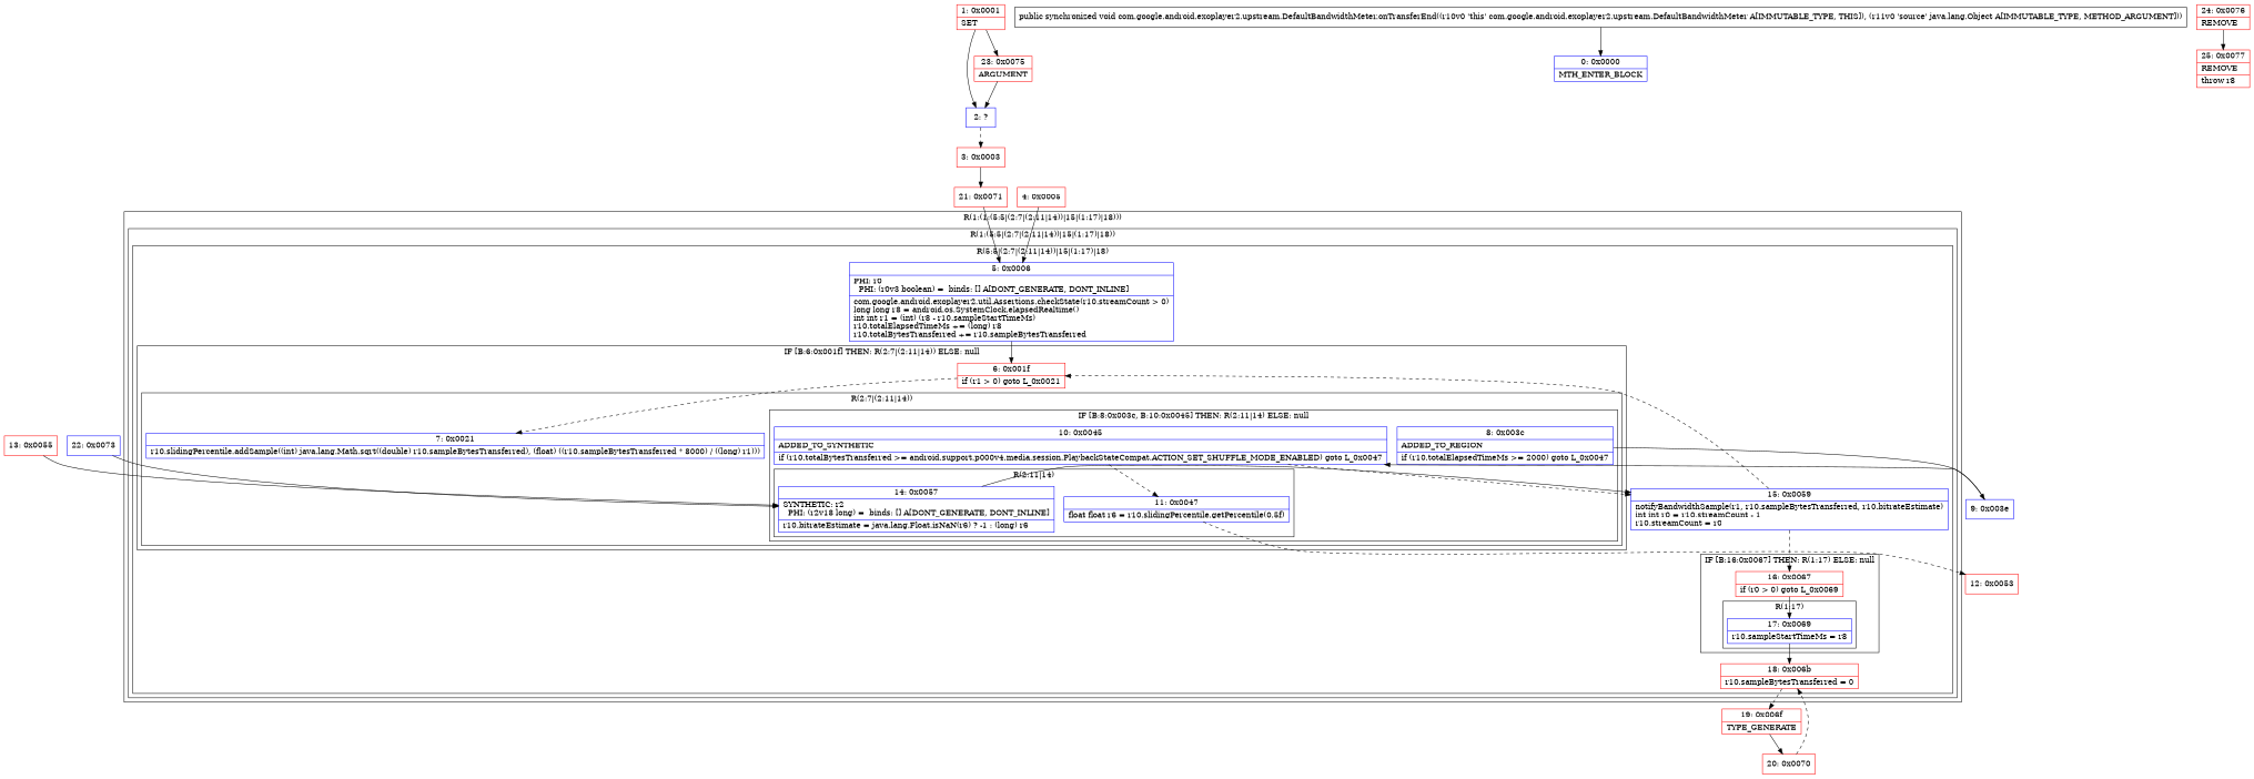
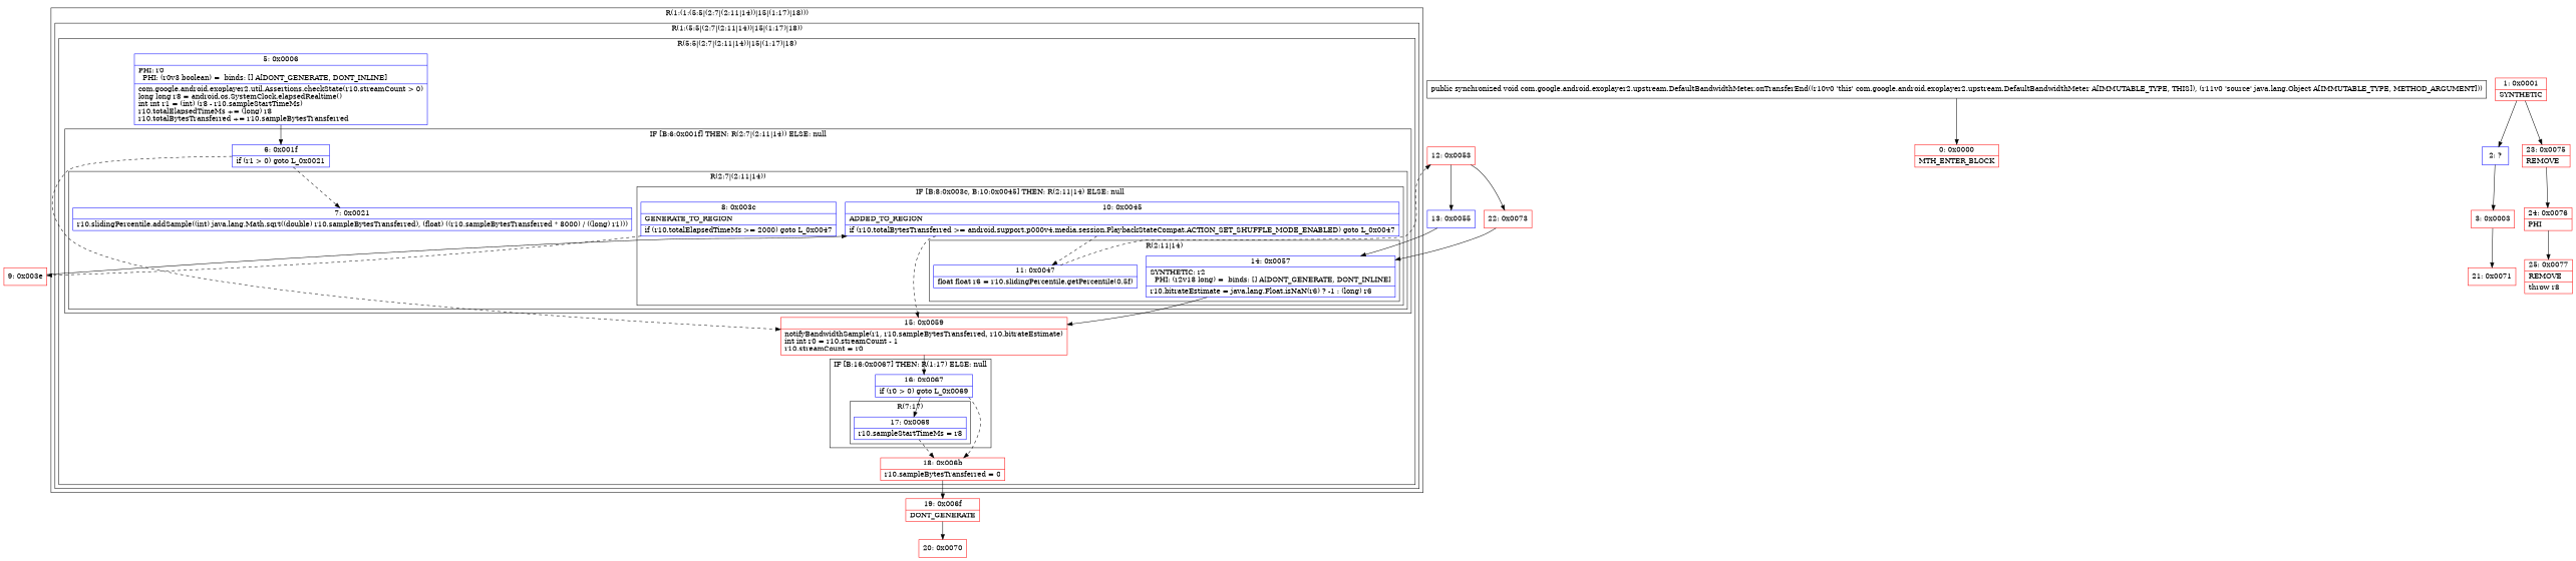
  digraph {
    node [color=red shape=record]
    n1 [color=blue label="{11\:\ 0x0047|float float r6 = r10.slidingPercentile.getPercentile(0.5f)\l}"]
    n2 [color=blue label="{14\:\ 0x0057|SYNTHETIC: r2 \l  PHI: (r2v18 long) =  binds: [] A[DONT_GENERATE, DONT_INLINE]\l|r10.bitrateEstimate = java.lang.Float.isNaN(r6) ? \-1 : (long) r6\l}"]
-   n3 [color=blue label="{8\:\ 0x003c|ADDED_TO_REGION\l|if (r10.totalElapsedTimeMs \>= 2000) goto L_0x0047\l}"]
-   n4 [color=blue label="{10\:\ 0x0045|ADDED_TO_SYNTHETIC\l|if (r10.totalBytesTransferred \>= android.support.p000v4.media.session.PlaybackStateCompat.ACTION_SET_SHUFFLE_MODE_ENABLED) goto L_0x0047\l}"]
+   n3 [color=blue label="{8\:\ 0x003c|GENERATE_TO_REGION\l|if (r10.totalElapsedTimeMs \>= 2000) goto L_0x0047\l}"]
+   n4 [color=blue label="{10\:\ 0x0045|ADDED_TO_REGION\l|if (r10.totalBytesTransferred \>= android.support.p000v4.media.session.PlaybackStateCompat.ACTION_SET_SHUFFLE_MODE_ENABLED) goto L_0x0047\l}"]
    n5 [color=blue label="{7\:\ 0x0021|r10.slidingPercentile.addSample((int) java.lang.Math.sqrt((double) r10.sampleBytesTransferred), (float) ((r10.sampleBytesTransferred * 8000) \/ ((long) r1)))\l}"]
-   n6 [label="{6\:\ 0x001f|if (r1 \> 0) goto L_0x0021\l}"]
+   n6 [color=blue label="{6\:\ 0x001f|if (r1 \> 0) goto L_0x0021\l}"]
    n7 [color=blue label="{17\:\ 0x0069|r10.sampleStartTimeMs = r8\l}"]
-   n8 [label="{16\:\ 0x0067|if (r0 \> 0) goto L_0x0069\l}"]
+   n8 [color=blue label="{16\:\ 0x0067|if (r0 \> 0) goto L_0x0069\l}"]
    n9 [color=blue label="{5\:\ 0x0006|PHI: r0 \l  PHI: (r0v3 boolean) =  binds: [] A[DONT_GENERATE, DONT_INLINE]\l|com.google.android.exoplayer2.util.Assertions.checkState(r10.streamCount \> 0)\llong long r8 = android.os.SystemClock.elapsedRealtime()\lint int r1 = (int) (r8 \- r10.sampleStartTimeMs)\lr10.totalElapsedTimeMs += (long) r8\lr10.totalBytesTransferred += r10.sampleBytesTransferred\l}"]
-   n10 [color=blue label="{15\:\ 0x0059|notifyBandwidthSample(r1, r10.sampleBytesTransferred, r10.bitrateEstimate)\lint int r0 = r10.streamCount \- 1\lr10.streamCount = r0\l}"]
+   n10 [label="{15\:\ 0x0059|notifyBandwidthSample(r1, r10.sampleBytesTransferred, r10.bitrateEstimate)\lint int r0 = r10.streamCount \- 1\lr10.streamCount = r0\l}"]
    n11 [label="{18\:\ 0x006b|r10.sampleBytesTransferred = 0\l}"]
    n12 [label="{12\:\ 0x0053}"]
-   n13 [color=blue label="{9\:\ 0x003e}"]
-   n14 [label="{19\:\ 0x006f|TYPE_GENERATE\l}"]
-   n15 [label="{13\:\ 0x0055}"]
-   n16 [color=blue label="{22\:\ 0x0073}"]
+   n13 [label="{9\:\ 0x003e}"]
+   n14 [label="{19\:\ 0x006f|DONT_GENERATE\l}"]
+   n15 [color=blue label="{13\:\ 0x0055}"]
+   n16 [label="{22\:\ 0x0073}"]
    n17 [label="{20\:\ 0x0070}"]
-   n18 [color=blue label="{0\:\ 0x0000|MTH_ENTER_BLOCK\l}"]
-   n19 [label="{1\:\ 0x0001|SET\l}"]
+   n18 [label="{0\:\ 0x0000|MTH_ENTER_BLOCK\l}"]
+   n19 [label="{1\:\ 0x0001|SYNTHETIC\l}"]
    n20 [color=blue label="{2\:\ ?}"]
-   n21 [label="{23\:\ 0x0075|ARGUMENT\l}"]
+   n21 [label="{23\:\ 0x0075|REMOVE\l}"]
    n22 [label="{3\:\ 0x0003}"]
-   n23 [label="{24\:\ 0x0076|REMOVE\l}"]
+   n23 [label="{24\:\ 0x0076|PHI\l}"]
    n24 [label="{21\:\ 0x0071}"]
-   n25 [label="{4\:\ 0x0005}"]
    n26 [label="{25\:\ 0x0077|REMOVE\l|throw r8\l}"]
    n27 [label="{public synchronized void com.google.android.exoplayer2.upstream.DefaultBandwidthMeter.onTransferEnd((r10v0 'this' com.google.android.exoplayer2.upstream.DefaultBandwidthMeter A[IMMUTABLE_TYPE, THIS]), (r11v0 'source' java.lang.Object A[IMMUTABLE_TYPE, METHOD_ARGUMENT])) }" color=""]
    subgraph cluster_1 {
      label="R(1:(1:(5:5|(2:7|(2:11|14))|15|(1:17)|18)))"
      subgraph cluster_2 {
        label="R(1:(5:5|(2:7|(2:11|14))|15|(1:17)|18))"
        subgraph cluster_3 {
          label="R(5:5|(2:7|(2:11|14))|15|(1:17)|18)"
          n9
          n10
          n11
          subgraph cluster_4 {
            label="IF [B:6:0x001f] THEN: R(2:7|(2:11|14)) ELSE: null"
            n6
            subgraph cluster_5 {
              label="R(2:7|(2:11|14))"
              n5
              subgraph cluster_6 {
                label="IF [B:8:0x003c, B:10:0x0045] THEN: R(2:11|14) ELSE: null"
                n3
                n4
                subgraph cluster_7 {
                  label="R(2:11|14)"
                  n1
                  n2
                }
              }
            }
          }
          subgraph cluster_8 {
            label="IF [B:16:0x0067] THEN: R(1:17) ELSE: null"
            n8
            subgraph cluster_9 {
-             label="R(1:17)"
+             label="R(7:17)"
              n7
            }
          }
        }
      }
    }
    n1 -> n12 [style=dashed]
    n2 -> n10
-   n3 -> n13 [style=solid]
+   n3 -> n13 [style=dashed]
    n4 -> n1 [style=dashed]
    n4 -> n10 [style=dashed]
    n6 -> n5 [style=dashed]
-   n10 -> n6 [style=dashed]
-   n7 -> n11
+   n6 -> n10 [style=dashed]
+   n7 -> n11 [style=dashed]
    n8 -> n7
-   n17 -> n11 [style=dashed]
+   n8 -> n11 [style=dashed]
    n9 -> n6
-   n10 -> n8 [style=dashed]
-   n11 -> n14 [style=dashed]
+   n10 -> n8
+   n11 -> n14
+   n12 -> n15
+   n12 -> n16
    n13 -> n4
    n14 -> n17
    n15 -> n2
    n16 -> n2
    n19 -> n20
    n19 -> n21
-   n20 -> n22 [style=dashed]
-   n21 -> n20
+   n20 -> n22
+   n21 -> n23
    n22 -> n24
    n23 -> n26
-   n24 -> n9
-   n25 -> n9
    n27 -> n18
  }
